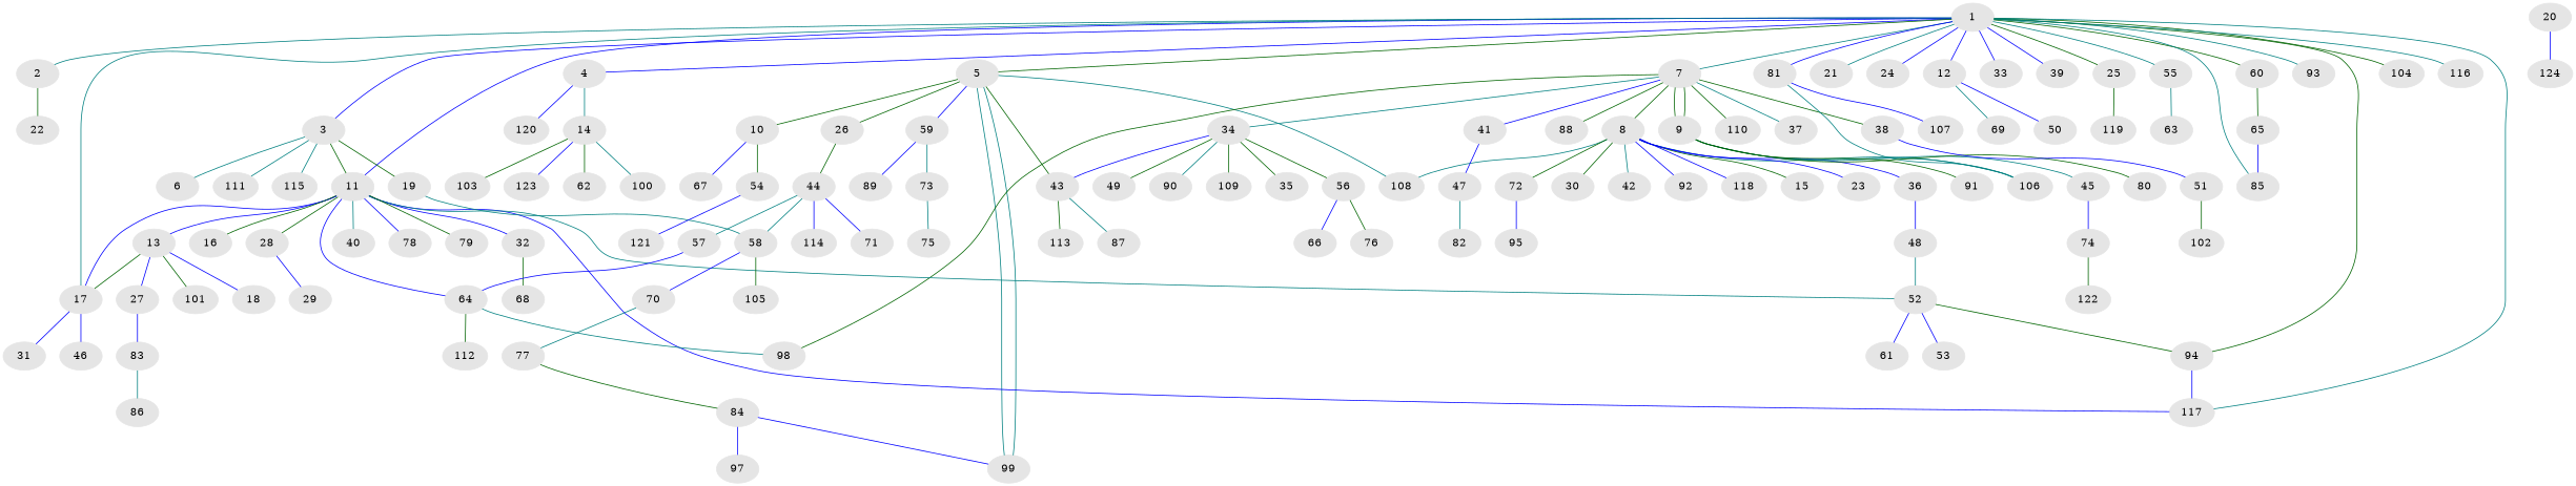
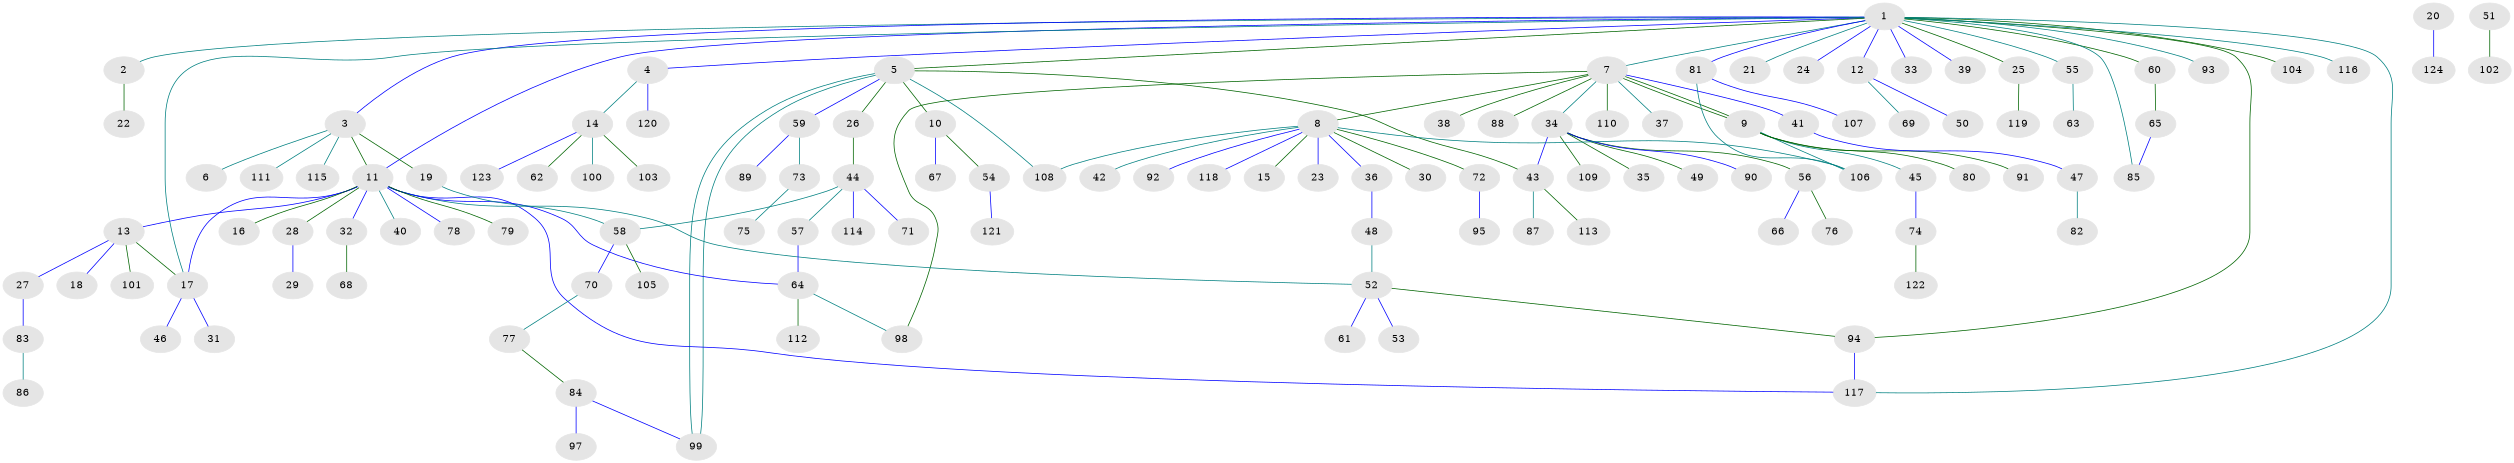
  graph {
    node [color=gray90 style=filled]
    edge [color=blue]
    1
    2
    3
    4
    5
    7
    11
    12
    17
    21
    24
    25
    33
    39
    55
    60
    81
    85
    93
    94
    104
    116
    117
    22
    6
    19
    111
    115
    14
    120
    10
    26
    43
    59
    99
    108
    34
    8
    9
    37
    38
    41
    88
    98
    110
    13
    16
    28
    32
    40
    52
    64
    78
    79
    50
    69
    31
    46
    119
    35
    49
    56
    90
    109
    63
    65
    106
    107
    58
    62
    100
    103
    123
    54
    67
    44
    87
    113
    73
    89
    15
    23
    30
    36
    42
    72
    92
    118
    45
    80
    91
    20
    124
    51
    47
    48
    95
    74
    121
    18
    27
    101
    29
    68
    53
    61
    112
    83
    70
    105
    57
    71
    114
    86
    66
    76
    102
    82
    122
    77
    75
    84
    97
    1 -- 2 [color=teal]
    1 -- 3
    1 -- 4
    1 -- 5 [color=darkgreen]
    1 -- 7 [color=teal]
    1 -- 11
    1 -- 12
    1 -- 17 [color=teal]
    1 -- 21 [color=teal]
    1 -- 24
    1 -- 25 [color=darkgreen]
    1 -- 33
    1 -- 39
    1 -- 55 [color=teal]
    1 -- 60 [color=darkgreen]
    1 -- 81
    1 -- 85 [color=teal]
    1 -- 93 [color=teal]
    1 -- 94 [color=darkgreen]
    1 -- 104 [color=darkgreen]
    1 -- 116 [color=teal]
    1 -- 117 [color=teal]
    2 -- 22 [color=darkgreen]
    3 -- 11 [color=darkgreen]
    3 -- 6 [color=teal]
    3 -- 19 [color=darkgreen]
    3 -- 111 [color=teal]
    3 -- 115 [color=teal]
    4 -- 14 [color=teal]
    4 -- 120
    5 -- 10 [color=darkgreen]
    5 -- 26 [color=darkgreen]
    5 -- 43 [color=darkgreen]
    5 -- 59
    5 -- 99 [color=teal]
    5 -- 99 [color=teal]
    5 -- 108 [color=teal]
    7 -- 34 [color=teal]
    7 -- 8 [color=darkgreen]
    7 -- 9 [color=darkgreen]
    7 -- 9 [color=darkgreen]
    7 -- 37 [color=teal]
    7 -- 38 [color=darkgreen]
    7 -- 41
    7 -- 88 [color=darkgreen]
    7 -- 98 [color=darkgreen]
    7 -- 110 [color=darkgreen]
    11 -- 17
    11 -- 117
    11 -- 13
    11 -- 16 [color=darkgreen]
    11 -- 28 [color=darkgreen]
    11 -- 32
    11 -- 40 [color=teal]
    11 -- 52 [color=teal]
    11 -- 64
    11 -- 78
    11 -- 79 [color=darkgreen]
    12 -- 50
    12 -- 69 [color=teal]
    17 -- 31
    17 -- 46
    25 -- 119 [color=darkgreen]
    55 -- 63 [color=teal]
    60 -- 65 [color=darkgreen]
    81 -- 106 [color=teal]
    81 -- 107
    94 -- 117
    19 -- 58 [color=teal]
    14 -- 62 [color=darkgreen]
    14 -- 100 [color=teal]
    14 -- 103 [color=darkgreen]
    14 -- 123
    10 -- 54 [color=darkgreen]
    10 -- 67
    26 -- 44 [color=darkgreen]
    43 -- 87 [color=teal]
    43 -- 113 [color=darkgreen]
    59 -- 73 [color=teal]
    59 -- 89
    34 -- 43
    34 -- 35 [color=darkgreen]
    34 -- 49 [color=darkgreen]
    34 -- 56 [color=darkgreen]
-   34 -- 90 [color=teal]
+   34 -- 90
    34 -- 109 [color=darkgreen]
    8 -- 108 [color=teal]
    8 -- 106 [color=teal]
    8 -- 15 [color=darkgreen]
    8 -- 23
    8 -- 30 [color=darkgreen]
    8 -- 36
    8 -- 42 [color=teal]
    8 -- 72 [color=darkgreen]
    8 -- 92
    8 -- 118
    9 -- 106 [color=teal]
    9 -- 45 [color=teal]
    9 -- 80 [color=darkgreen]
    9 -- 91 [color=darkgreen]
-   38 -- 51
    41 -- 47
    13 -- 17 [color=darkgreen]
    13 -- 18
    13 -- 27
    13 -- 101 [color=darkgreen]
    28 -- 29
    32 -- 68 [color=darkgreen]
    52 -- 94 [color=darkgreen]
    52 -- 53
    52 -- 61
    64 -- 98 [color=teal]
    64 -- 112 [color=darkgreen]
    56 -- 66
    56 -- 76 [color=darkgreen]
    65 -- 85
    58 -- 70
    58 -- 105 [color=darkgreen]
    54 -- 121
    44 -- 58 [color=teal]
    44 -- 57 [color=teal]
    44 -- 71
    44 -- 114
    73 -- 75 [color=teal]
    36 -- 48
    72 -- 95
    45 -- 74
    20 -- 124
    51 -- 102 [color=darkgreen]
    47 -- 82 [color=teal]
    48 -- 52 [color=teal]
    74 -- 122 [color=darkgreen]
    27 -- 83
    83 -- 86 [color=teal]
    70 -- 77 [color=teal]
    57 -- 64
    77 -- 84 [color=darkgreen]
    84 -- 99
    84 -- 97
  }
